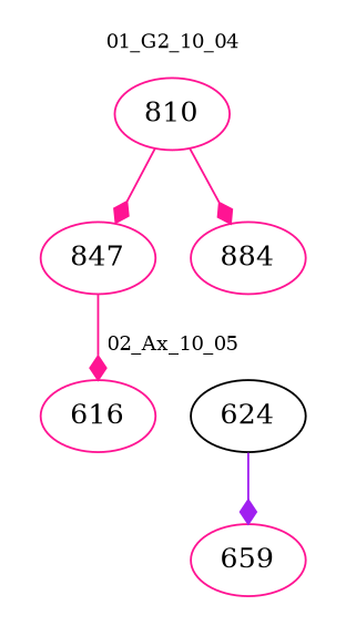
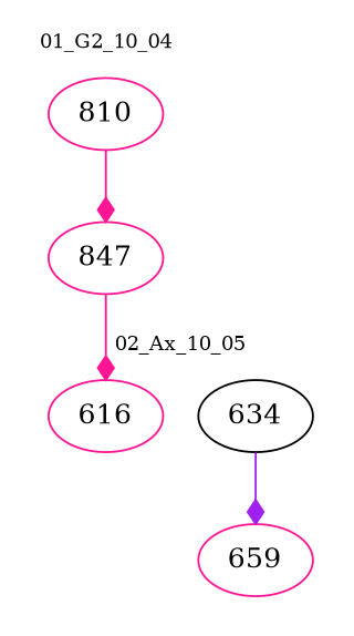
  digraph {
    node [color=deeppink]
    edge [arrowhead=diamond color=deeppink]
-   n1 [color=black label=624]
+   n1 [color=black label=634]
    n2 [label=659]
    n3 [label=616]
    n4 [label=810]
    n5 [label=847]
-   n6 [label=884]
    subgraph cluster_1 {
      color=white
      fontsize=10
      label="02_Ax_10_05"
      n1
      n2
      n3
    }
    subgraph cluster_2 {
      color=white
      fontsize=10
      label="01_G2_10_04"
      n4
      n5
-     n6
    }
    n1 -> n2 [color=purple]
    n4 -> n5
-   n4 -> n6
    n5 -> n3
  }
